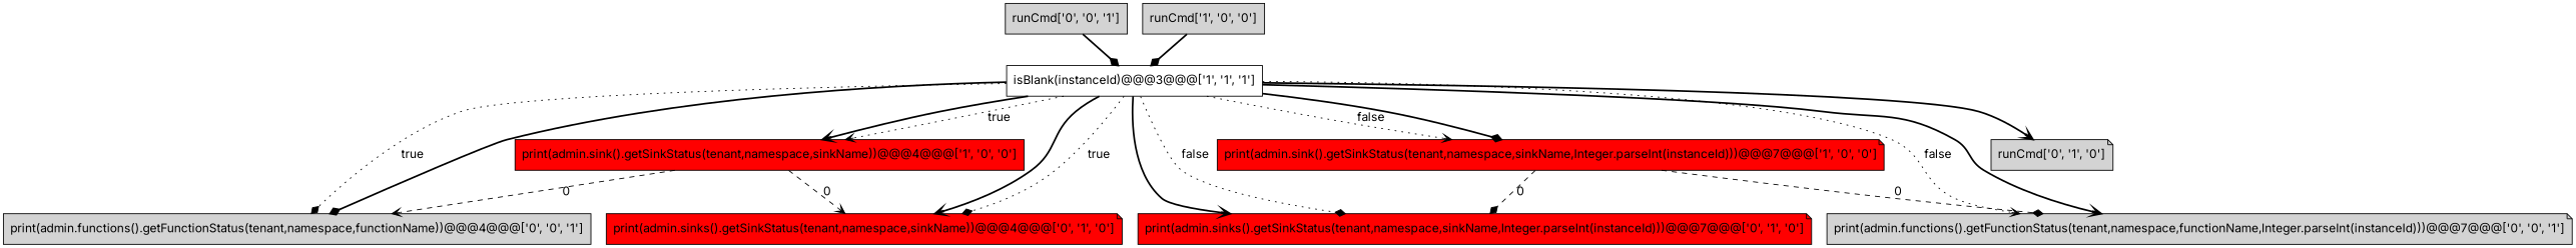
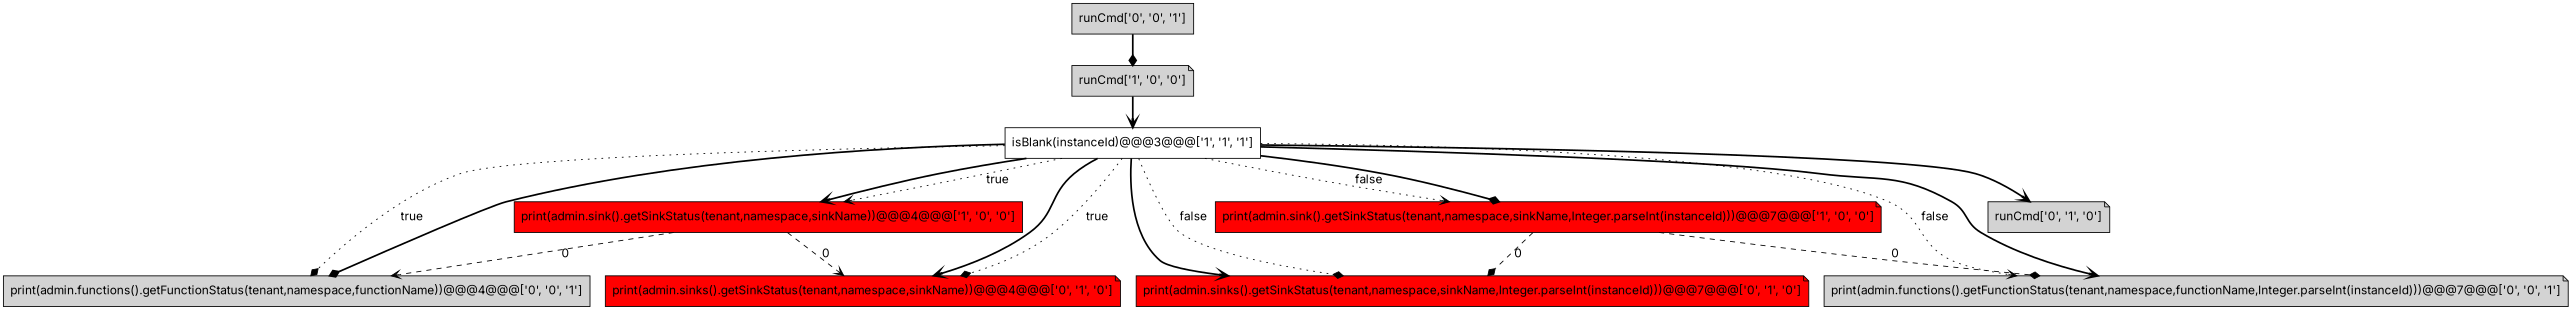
  digraph {
    fontname=Inter
    node [fillcolor=lightgray fontname=Inter shape=box style=filled]
    edge [arrowhead=vee fontname=Inter style=bold]
    n1 [fillcolor=white label="isBlank(instanceId)@@@3@@@['1', '1', '1']"]
    n2 [fillcolor=red label="print(admin.sink().getSinkStatus(tenant,namespace,sinkName))@@@4@@@['1', '0', '0']"]
    n3 [label="print(admin.functions().getFunctionStatus(tenant,namespace,functionName))@@@4@@@['0', '0', '1']"]
    n4 [fillcolor=red label="print(admin.sinks().getSinkStatus(tenant,namespace,sinkName))@@@4@@@['0', '1', '0']" shape=note]
    n5 [fillcolor=red label="print(admin.sinks().getSinkStatus(tenant,namespace,sinkName,Integer.parseInt(instanceId)))@@@7@@@['0', '1', '0']" shape=note]
    n6 [label="print(admin.functions().getFunctionStatus(tenant,namespace,functionName,Integer.parseInt(instanceId)))@@@7@@@['0', '0', '1']" shape=note]
    n7 [fillcolor=red label="print(admin.sink().getSinkStatus(tenant,namespace,sinkName,Integer.parseInt(instanceId)))@@@7@@@['1', '0', '0']" shape=note]
    n8 [label="runCmd['0', '1', '0']" shape=note]
    n9 [label="runCmd['0', '0', '1']"]
-   n10 [label="runCmd['1', '0', '0']"]
+   n10 [label="runCmd['1', '0', '0']" shape=note]
    n1 -> n2
    n1 -> n2 [label=true style=dotted]
    n1 -> n3 [arrowhead=diamond label=true style=dotted]
    n1 -> n3 [arrowhead=diamond]
    n1 -> n4
    n1 -> n4 [arrowhead=diamond label=true style=dotted]
    n1 -> n5
    n1 -> n5 [arrowhead=diamond label=false style=dotted]
    n1 -> n6 [label=false style=dotted]
    n1 -> n6
    n1 -> n7 [label=false style=dotted]
    n1 -> n7 [arrowhead=diamond]
    n1 -> n8
    n2 -> n3 [label=0 style=dashed]
    n2 -> n4 [label=0 style=dashed]
    n7 -> n5 [arrowhead=diamond label=0 style=dashed]
    n7 -> n6 [arrowhead=diamond label=0 style=dashed]
-   n9 -> n1 [arrowhead=diamond]
-   n10 -> n1 [arrowhead=diamond]
+   n9 -> n10 [arrowhead=diamond]
+   n10 -> n1
  }
